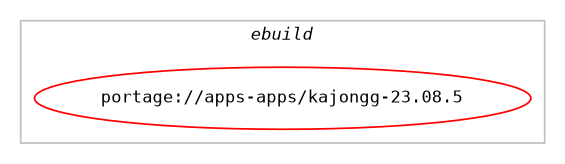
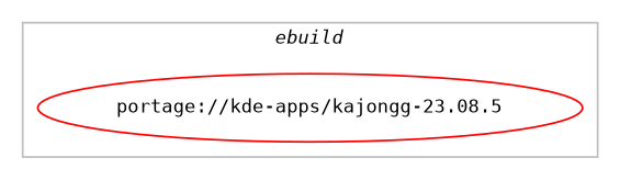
  digraph {
    compound=true
    concentrate=true
    fontname="DejaVu Sans Mono"
    fontsize=10
    newrank=true
    rankdir=LR
    ranksep=1.5
-   n1 [color=red fontname="DejaVu Sans Mono" fontsize=10 label="portage://apps-apps/kajongg-23.08.5" width=4]
+   n1 [color=red fontname="DejaVu Sans Mono" fontsize=10 label="portage://kde-apps/kajongg-23.08.5" width=4]
    subgraph cluster_1 {
      color=gray
      label=<<i>ebuild</i>>
      n1
    }
    subgraph cluster_2 {
      color=gray
      label=<<i>dependencies</i>>
      subgraph cluster_3 {
        color=gray
        fillcolor="#eeeeee"
        label=<<i>compile</i>>
        style=filled
      }
      subgraph cluster_4 {
        color=gray
        fillcolor="#eeeeee"
        label=<<i>compile and run</i>>
        style=filled
      }
      subgraph cluster_5 {
        color=gray
        fillcolor="#eeeeee"
        label=<<i>run</i>>
        style=filled
      }
    }
    subgraph cluster_6 {
      color=gray
      label=<<i>candidates</i>>
      rank=same
    }
  }
